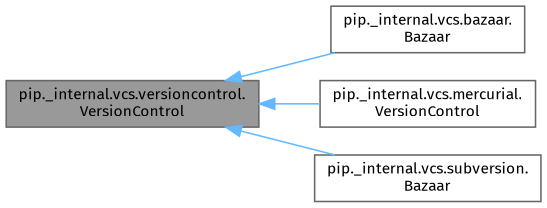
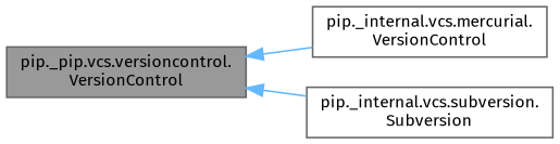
  digraph {
    fontname="Fira Sans"
    rankdir=LR
    node [color=gray40 fillcolor=white fontname="Fira Sans" fontsize=10 shape=box style=filled]
    edge [color=steelblue1 dir=back fontname="Fira Sans" fontsize=10 labelfontname=Helvetica labelfontsize=10 style=solid]
-   n1 [fillcolor=grey60 fontcolor=black height=0.2 label="pip._internal.vcs.versioncontrol.\lVersionControl" width=0.4]
-   n2 [height=0.2 label="pip._internal.vcs.bazaar.\lBazaar" width=0.4]
+   n1 [fillcolor=grey60 fontcolor=black height=0.2 label="pip._pip.vcs.versioncontrol.\lVersionControl" width=0.4]
    n3 [height=0.2 label="pip._internal.vcs.mercurial.\lVersionControl" width=0.4]
-   n4 [height=0.2 label="pip._internal.vcs.subversion.\lBazaar" width=0.4]
-   n1 -> n2
+   n4 [height=0.2 label="pip._internal.vcs.subversion.\lSubversion" width=0.4]
    n1 -> n3
    n1 -> n4
  }
